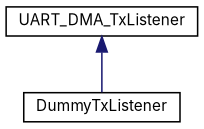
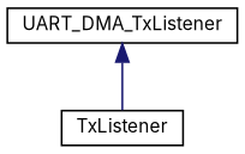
  digraph {
    rankdir=TB
    fontname=Inter
    node [color=black fillcolor=white fontname=Inter fontsize=10 shape=record style=filled]
    n1 [height=0.2 label=UART_DMA_TxListener width=0.4]
-   n2 [height=0.2 label=DummyTxListener width=0.4]
+   n2 [height=0.2 label=TxListener width=0.4]
    n1 -> n2 [color=midnightblue dir=back fontname=Inter fontsize=10 labelfontname=Helvetica labelfontsize=10 style=solid]
  }
